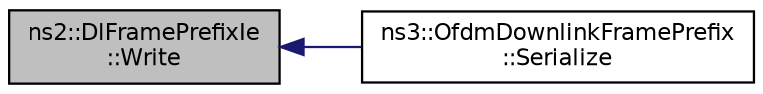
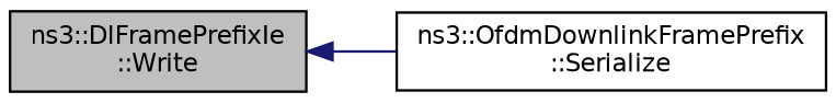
  digraph {
    rankdir=LR
    node [color=black fontname=Helvetica fontsize=10 shape=record style=filled]
-   n1 [fillcolor=grey75 fontcolor=black height=0.2 label="ns2::DlFramePrefixIe\l::Write" width=0.4]
+   n1 [fillcolor=grey75 fontcolor=black height=0.2 label="ns3::DlFramePrefixIe\l::Write" width=0.4]
    n2 [fillcolor=white height=0.2 label="ns3::OfdmDownlinkFramePrefix\l::Serialize" width=0.4]
    n1 -> n2 [color=midnightblue dir=back fontname=Helvetica fontsize=10 labelfontname=Helvetica labelfontsize=10 style=solid]
  }
